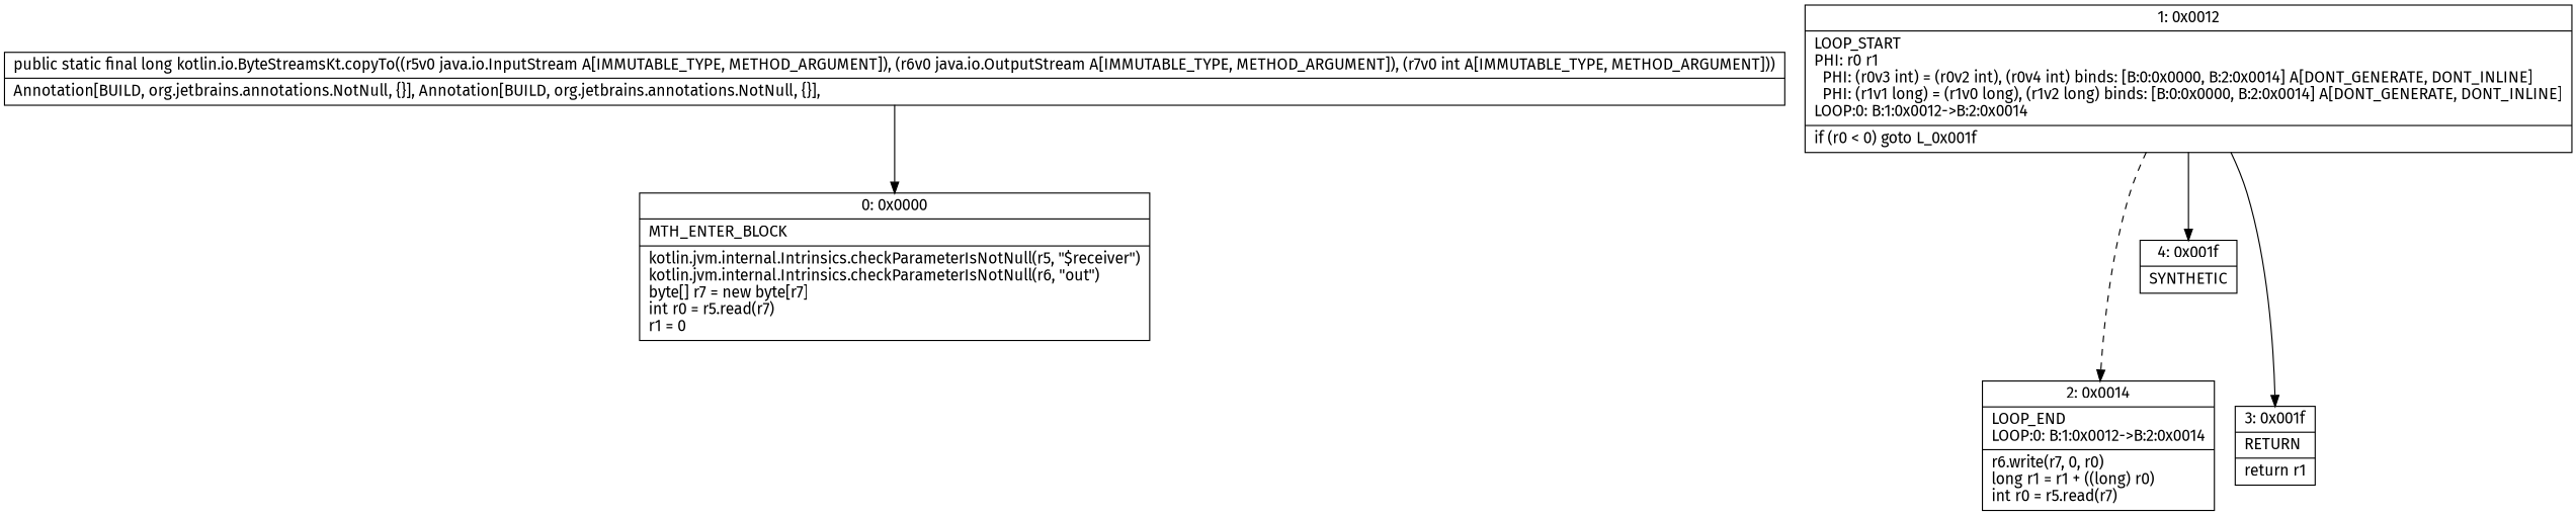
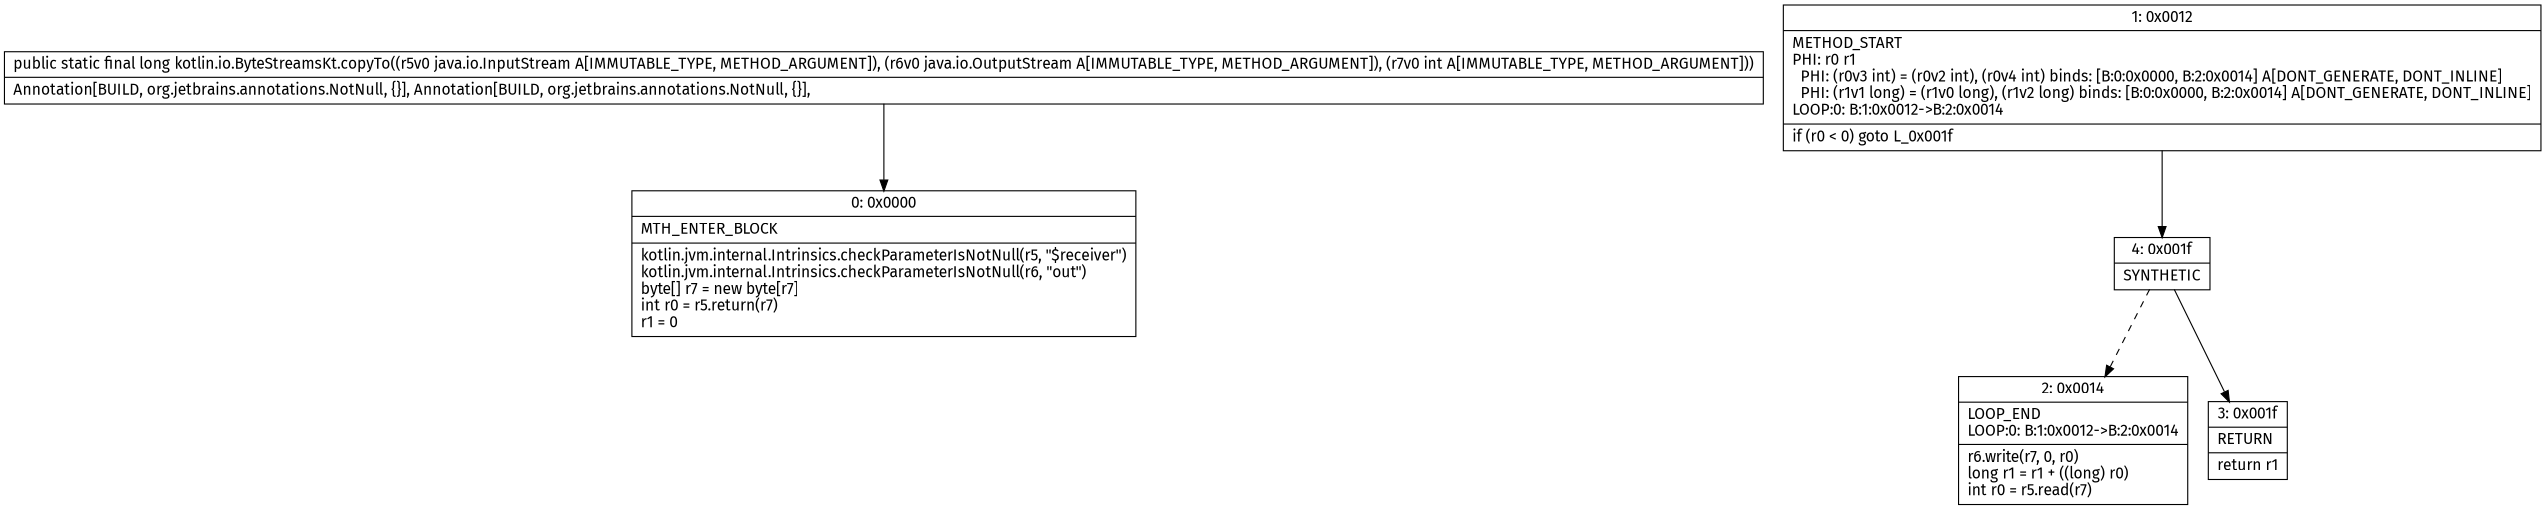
  digraph {
    fontname="Fira Sans"
    node [fontname="Fira Sans" shape=record]
    edge [fontname="Fira Sans"]
-   n1 [label="{0\:\ 0x0000|MTH_ENTER_BLOCK\l|kotlin.jvm.internal.Intrinsics.checkParameterIsNotNull(r5, \"$receiver\")\lkotlin.jvm.internal.Intrinsics.checkParameterIsNotNull(r6, \"out\")\lbyte[] r7 = new byte[r7]\lint r0 = r5.read(r7)\lr1 = 0\l}"]
-   n2 [label="{1\:\ 0x0012|LOOP_START\lPHI: r0 r1 \l  PHI: (r0v3 int) = (r0v2 int), (r0v4 int) binds: [B:0:0x0000, B:2:0x0014] A[DONT_GENERATE, DONT_INLINE]\l  PHI: (r1v1 long) = (r1v0 long), (r1v2 long) binds: [B:0:0x0000, B:2:0x0014] A[DONT_GENERATE, DONT_INLINE]\lLOOP:0: B:1:0x0012\-\>B:2:0x0014\l|if (r0 \< 0) goto L_0x001f\l}"]
+   n1 [label="{0\:\ 0x0000|MTH_ENTER_BLOCK\l|kotlin.jvm.internal.Intrinsics.checkParameterIsNotNull(r5, \"$receiver\")\lkotlin.jvm.internal.Intrinsics.checkParameterIsNotNull(r6, \"out\")\lbyte[] r7 = new byte[r7]\lint r0 = r5.return(r7)\lr1 = 0\l}"]
+   n2 [label="{1\:\ 0x0012|METHOD_START\lPHI: r0 r1 \l  PHI: (r0v3 int) = (r0v2 int), (r0v4 int) binds: [B:0:0x0000, B:2:0x0014] A[DONT_GENERATE, DONT_INLINE]\l  PHI: (r1v1 long) = (r1v0 long), (r1v2 long) binds: [B:0:0x0000, B:2:0x0014] A[DONT_GENERATE, DONT_INLINE]\lLOOP:0: B:1:0x0012\-\>B:2:0x0014\l|if (r0 \< 0) goto L_0x001f\l}"]
    n3 [label="{2\:\ 0x0014|LOOP_END\lLOOP:0: B:1:0x0012\-\>B:2:0x0014\l|r6.write(r7, 0, r0)\llong r1 = r1 + ((long) r0)\lint r0 = r5.read(r7)\l}"]
    n4 [label="{4\:\ 0x001f|SYNTHETIC\l}"]
    n5 [label="{3\:\ 0x001f|RETURN\l|return r1\l}"]
    n6 [label="{public static final long kotlin.io.ByteStreamsKt.copyTo((r5v0 java.io.InputStream A[IMMUTABLE_TYPE, METHOD_ARGUMENT]), (r6v0 java.io.OutputStream A[IMMUTABLE_TYPE, METHOD_ARGUMENT]), (r7v0 int A[IMMUTABLE_TYPE, METHOD_ARGUMENT]))  | Annotation[BUILD, org.jetbrains.annotations.NotNull, \{\}], Annotation[BUILD, org.jetbrains.annotations.NotNull, \{\}], \l}"]
-   n2 -> n3 [style=dashed]
+   n4 -> n3 [style=dashed]
    n2 -> n4
-   n2 -> n5
+   n4 -> n5
    n6 -> n1
  }
